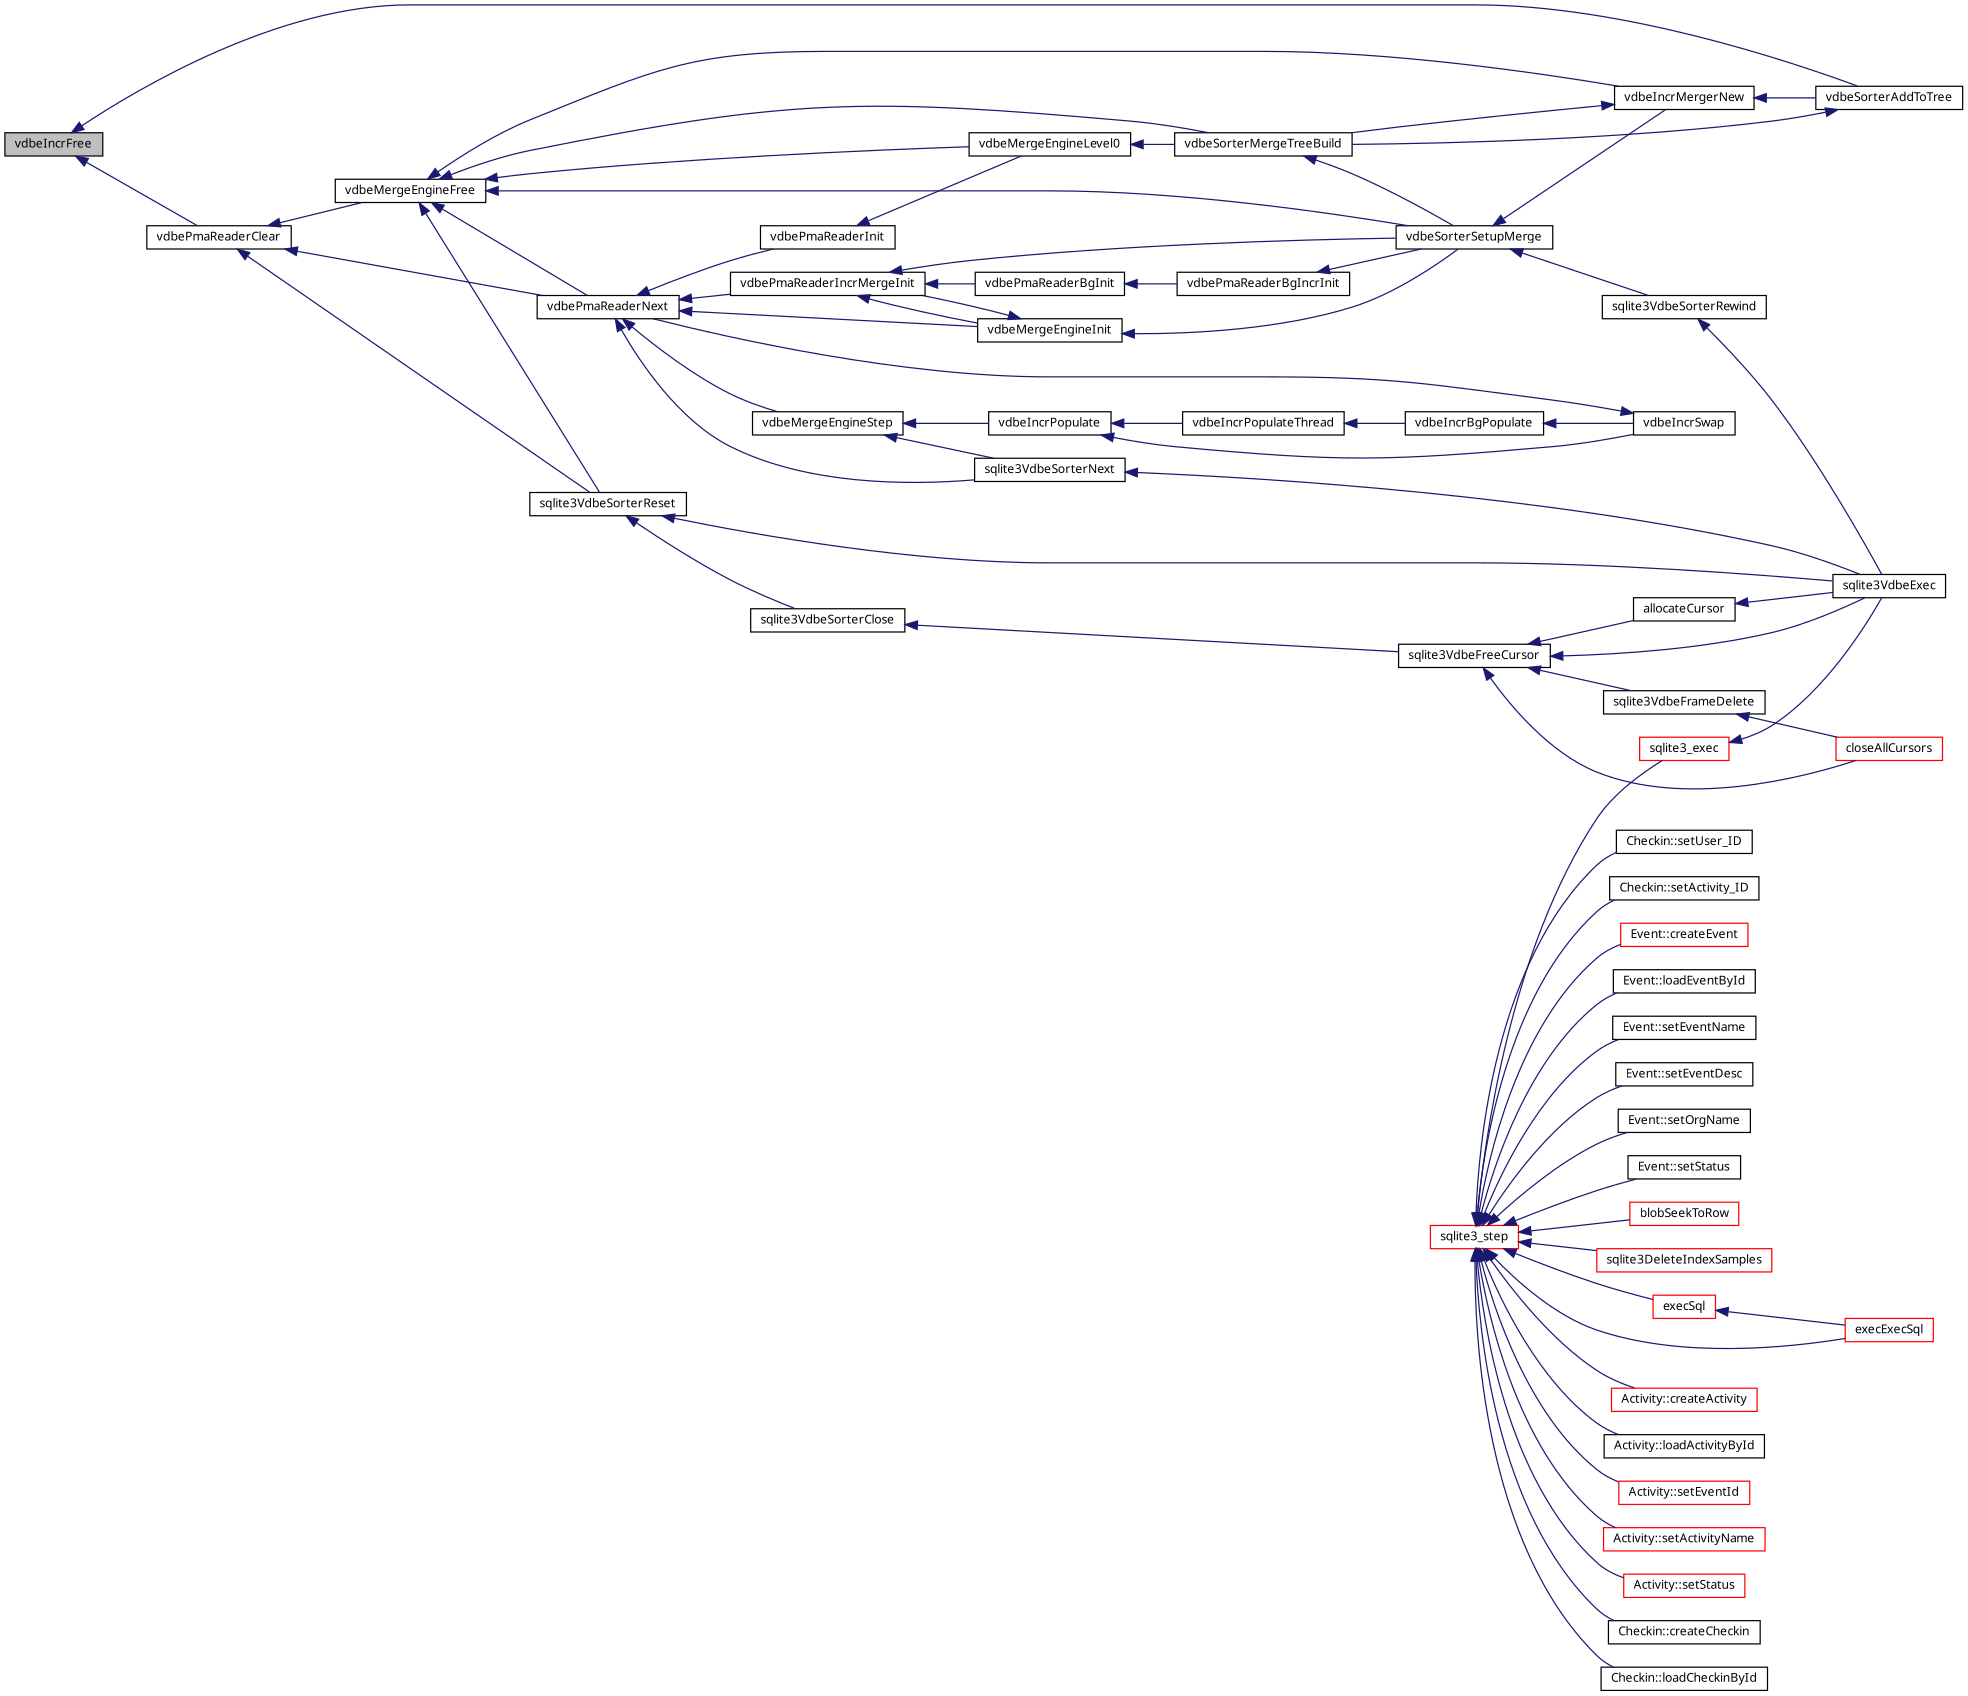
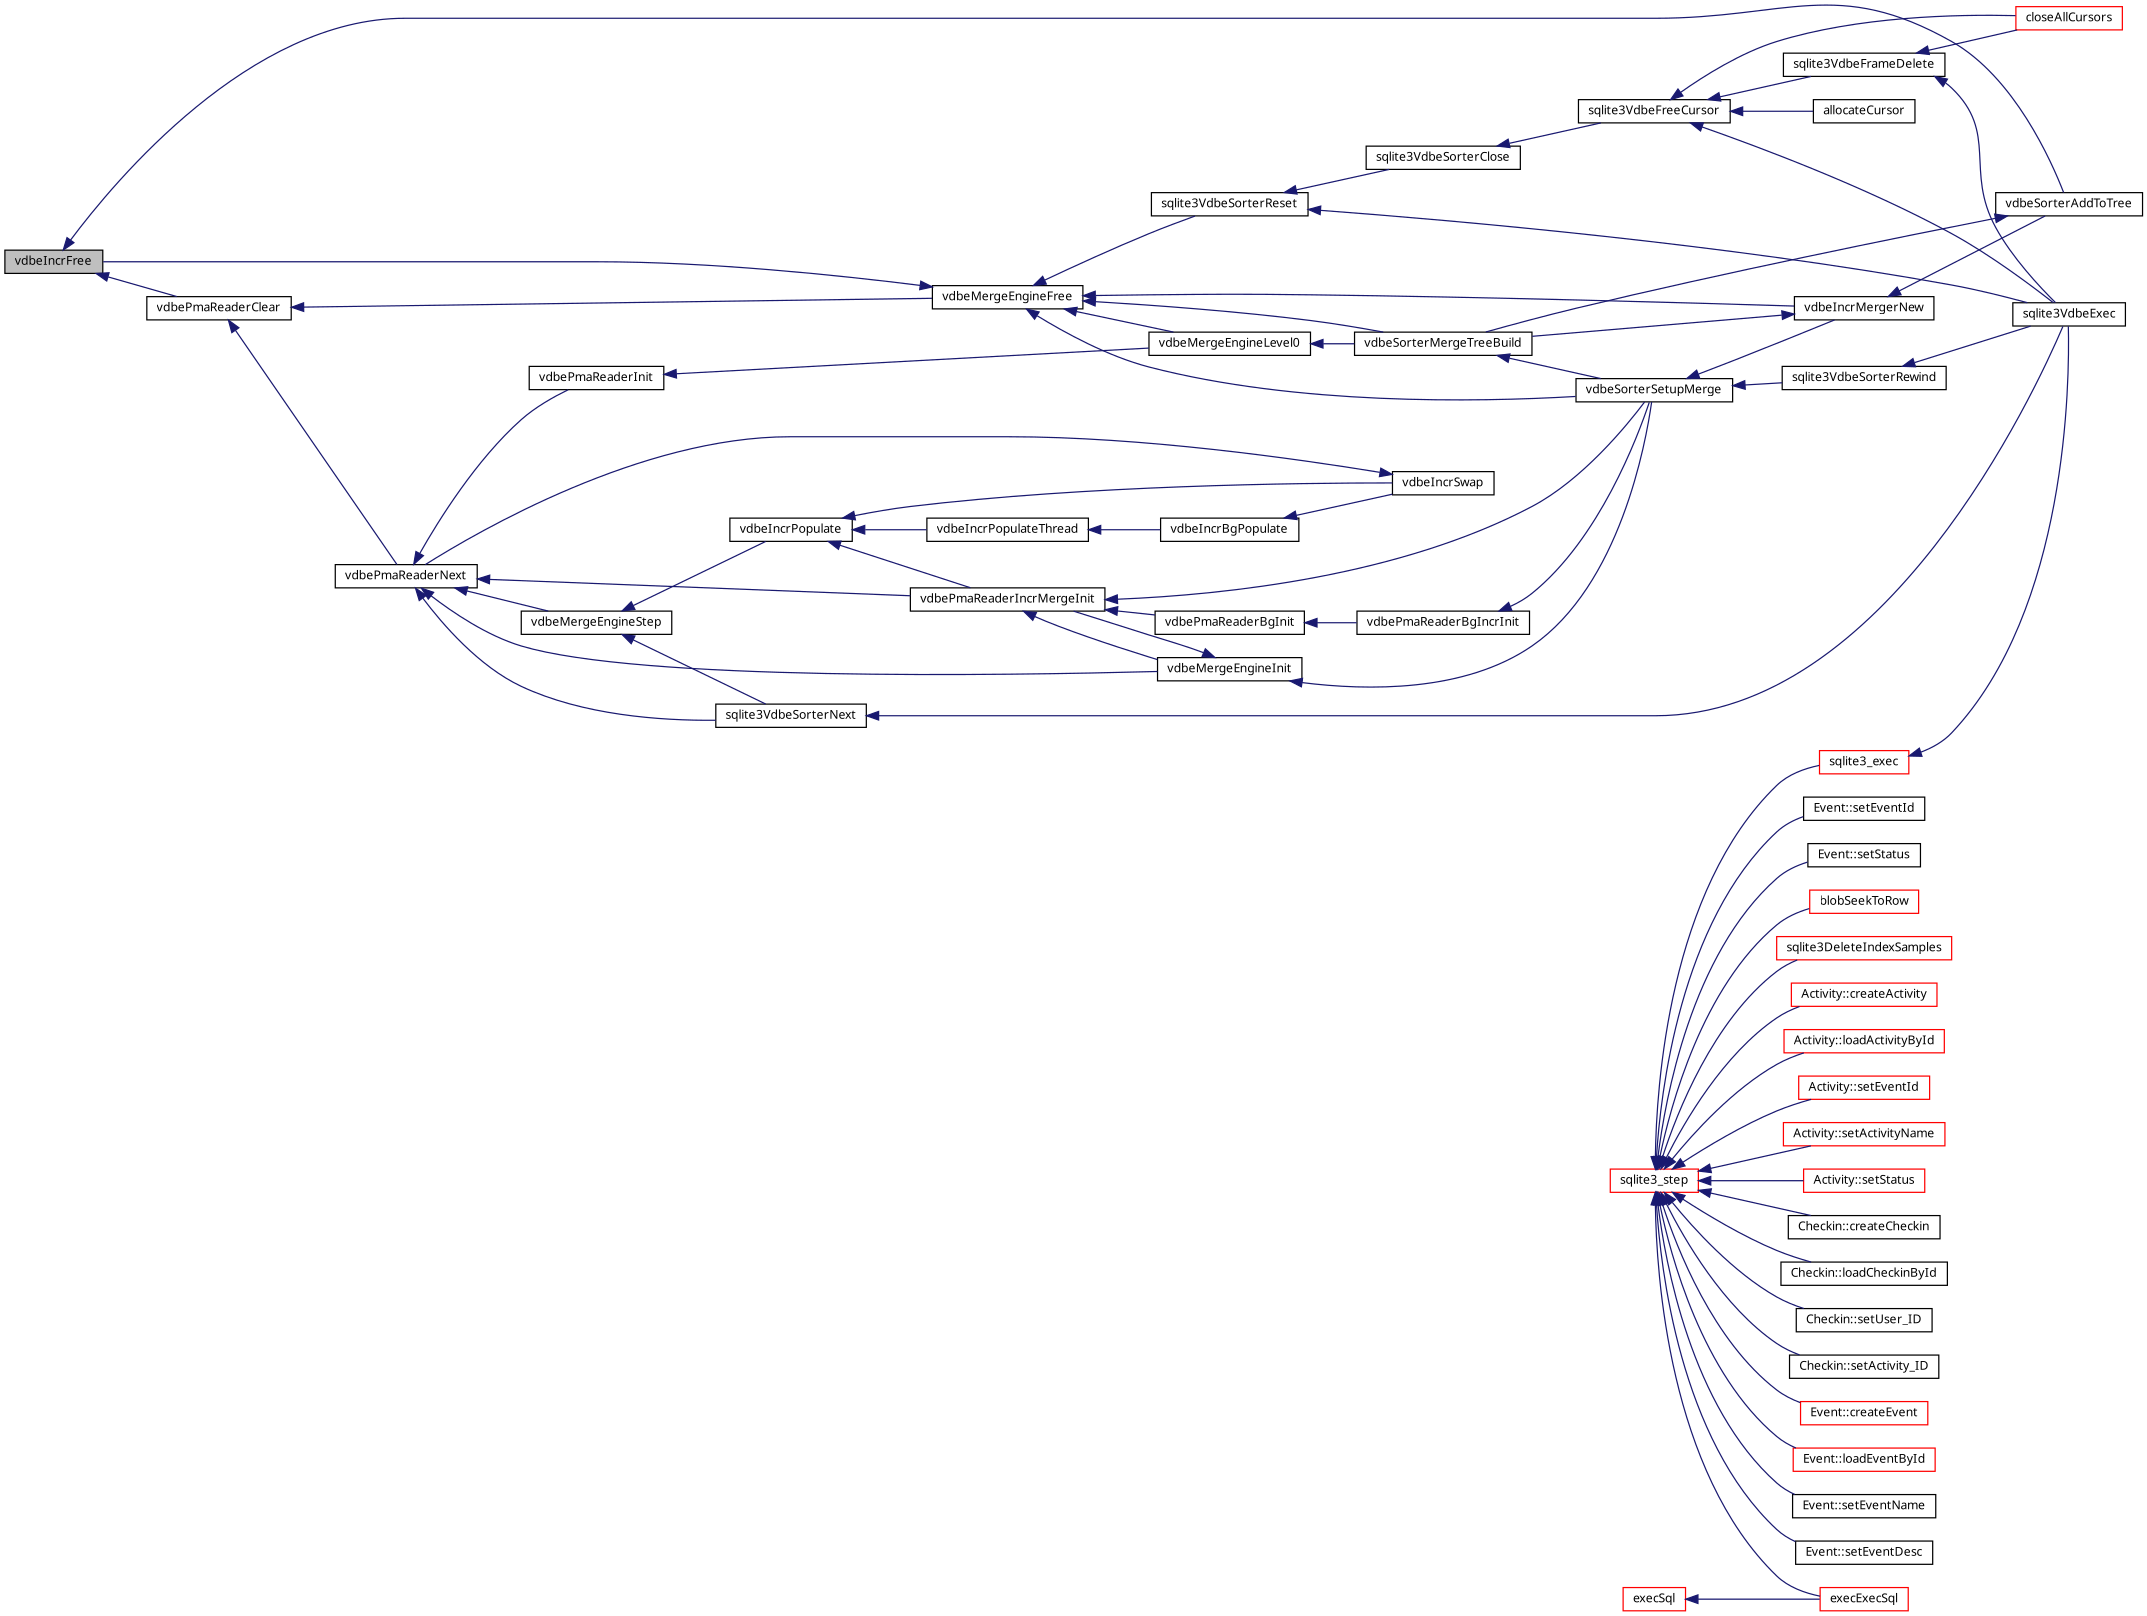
  digraph {
    fontname="Noto Sans"
    rankdir=LR
    node [color=black fillcolor=white fontname="Noto Sans" fontsize=10 shape=record style=filled]
    edge [color=midnightblue dir=back fontname="Noto Sans" fontsize=10 labelfontname=FreeSans labelfontsize=10 style=solid]
    n1 [fillcolor=grey75 fontcolor=black height=0.2 label=vdbeIncrFree width=0.4]
    n2 [height=0.2 label=vdbePmaReaderClear width=0.4]
    n3 [height=0.2 label=vdbeSorterAddToTree width=0.4]
    n4 [height=0.2 label=vdbePmaReaderNext width=0.4]
    n5 [height=0.2 label=vdbeMergeEngineFree width=0.4]
    n6 [height=0.2 label=sqlite3VdbeSorterReset width=0.4]
    n7 [height=0.2 label=vdbeSorterMergeTreeBuild width=0.4]
    n8 [height=0.2 label=vdbePmaReaderInit width=0.4]
    n9 [height=0.2 label=vdbeMergeEngineStep width=0.4]
    n10 [height=0.2 label=vdbePmaReaderIncrMergeInit width=0.4]
    n11 [height=0.2 label=vdbeMergeEngineInit width=0.4]
    n12 [height=0.2 label=sqlite3VdbeSorterNext width=0.4]
    n13 [height=0.2 label=vdbeMergeEngineLevel0 width=0.4]
    n14 [height=0.2 label=vdbeSorterSetupMerge width=0.4]
    n15 [height=0.2 label=vdbeIncrMergerNew width=0.4]
    n16 [height=0.2 label=sqlite3VdbeExec width=0.4]
    n17 [height=0.2 label=sqlite3VdbeSorterClose width=0.4]
    n18 [height=0.2 label=vdbeIncrPopulate width=0.4]
    n19 [height=0.2 label=vdbePmaReaderBgInit width=0.4]
    n20 [height=0.2 label=sqlite3VdbeSorterRewind width=0.4]
    n21 [color=red height=0.2 label=sqlite3_step width=0.4]
    n22 [color=red height=0.2 label="Activity::createActivity" width=0.4]
-   n23 [height=0.2 label="Activity::loadActivityById" width=0.4]
+   n23 [color=red height=0.2 label="Activity::loadActivityById" width=0.4]
    n24 [color=red height=0.2 label="Activity::setEventId" width=0.4]
    n25 [color=red height=0.2 label="Activity::setActivityName" width=0.4]
    n26 [color=red height=0.2 label="Activity::setStatus" width=0.4]
    n27 [height=0.2 label="Checkin::createCheckin" width=0.4]
    n28 [height=0.2 label="Checkin::loadCheckinById" width=0.4]
    n29 [height=0.2 label="Checkin::setUser_ID" width=0.4]
    n30 [height=0.2 label="Checkin::setActivity_ID" width=0.4]
    n31 [color=red height=0.2 label="Event::createEvent" width=0.4]
-   n32 [height=0.2 label="Event::loadEventById" width=0.4]
+   n32 [color=red height=0.2 label="Event::loadEventById" width=0.4]
    n33 [height=0.2 label="Event::setEventName" width=0.4]
    n34 [height=0.2 label="Event::setEventDesc" width=0.4]
-   n35 [height=0.2 label="Event::setOrgName" width=0.4]
+   n35 [height=0.2 label="Event::setEventId" width=0.4]
    n36 [height=0.2 label="Event::setStatus" width=0.4]
    n37 [color=red height=0.2 label=blobSeekToRow width=0.4]
    n38 [color=red height=0.2 label=sqlite3DeleteIndexSamples width=0.4]
    n39 [color=red height=0.2 label=sqlite3_exec width=0.4]
    n40 [color=red height=0.2 label=execSql width=0.4]
    n41 [color=red height=0.2 label=execExecSql width=0.4]
    n42 [height=0.2 label=vdbeIncrPopulateThread width=0.4]
    n43 [height=0.2 label=vdbeIncrSwap width=0.4]
    n44 [height=0.2 label=vdbeIncrBgPopulate width=0.4]
    n45 [height=0.2 label=vdbePmaReaderBgIncrInit width=0.4]
    n46 [height=0.2 label=sqlite3VdbeFreeCursor width=0.4]
    n47 [height=0.2 label=sqlite3VdbeFrameDelete width=0.4]
    n48 [color=red height=0.2 label=closeAllCursors width=0.4]
    n49 [height=0.2 label=allocateCursor width=0.4]
    n1 -> n2
    n1 -> n3
    n2 -> n4
    n2 -> n5
-   n2 -> n6
    n3 -> n7
    n4 -> n8
    n4 -> n9
    n4 -> n10
    n4 -> n11
    n4 -> n12
-   n5 -> n4
+   n5 -> n1
    n5 -> n6
    n5 -> n7
    n5 -> n13
    n5 -> n14
    n5 -> n15
    n6 -> n16
    n6 -> n17
    n7 -> n14
    n8 -> n13
    n9 -> n12
    n9 -> n18
    n10 -> n11
    n10 -> n14
    n10 -> n19
    n11 -> n10
    n11 -> n14
    n12 -> n16
    n13 -> n7
    n14 -> n15
    n14 -> n20
    n15 -> n3
    n15 -> n7
    n17 -> n46
+   n18 -> n10
    n18 -> n42
    n18 -> n43
    n19 -> n45
    n20 -> n16
    n21 -> n22
    n21 -> n23
    n21 -> n24
    n21 -> n25
    n21 -> n26
    n21 -> n27
    n21 -> n28
    n21 -> n29
    n21 -> n30
    n21 -> n31
    n21 -> n32
    n21 -> n33
    n21 -> n34
    n21 -> n35
    n21 -> n36
    n21 -> n37
    n21 -> n38
    n21 -> n39
-   n21 -> n40
    n21 -> n41
    n39 -> n16
    n40 -> n41
    n42 -> n44
    n43 -> n4
    n44 -> n43
    n45 -> n14
    n46 -> n16
    n46 -> n47
    n46 -> n48
    n46 -> n49
    n47 -> n48
-   n49 -> n16
+   n47 -> n16
  }
